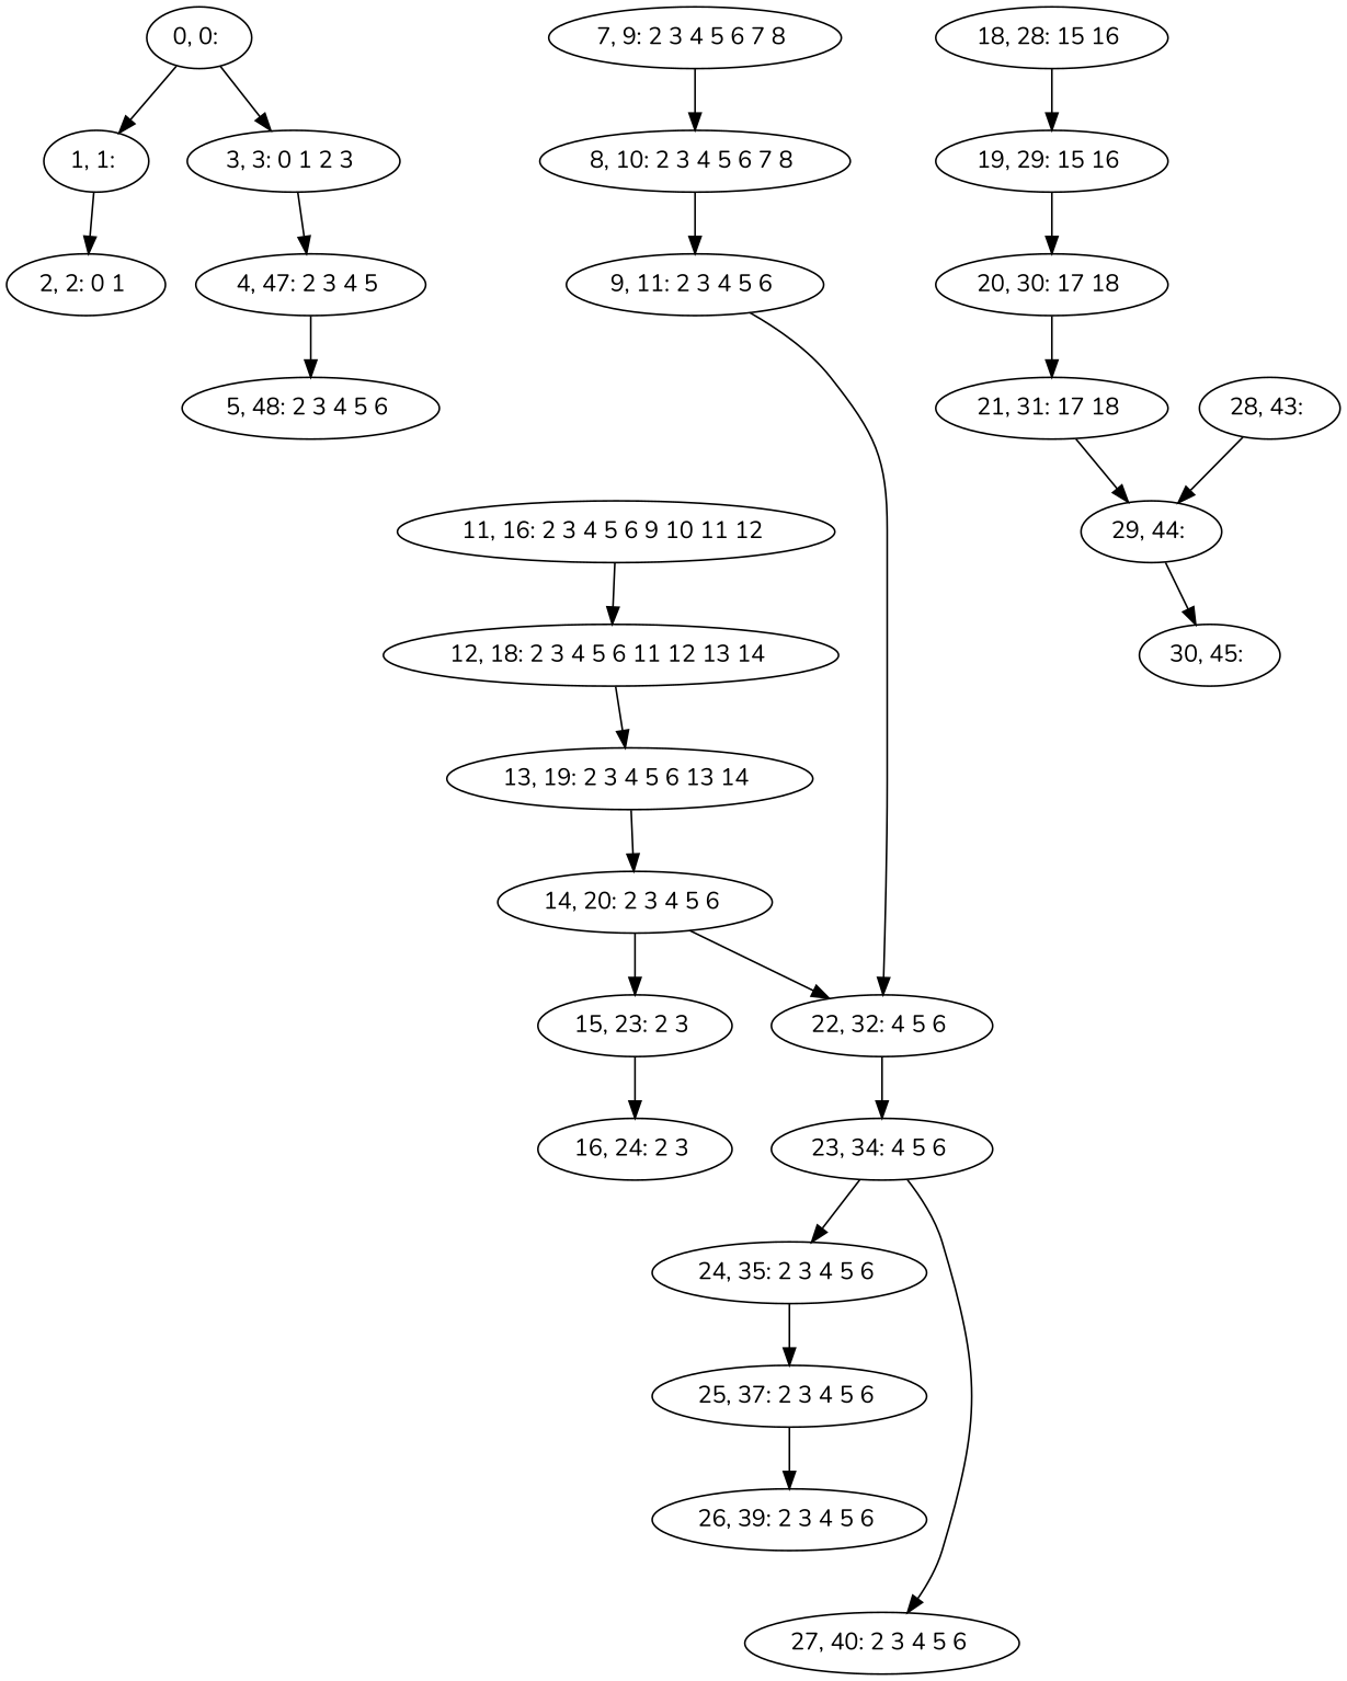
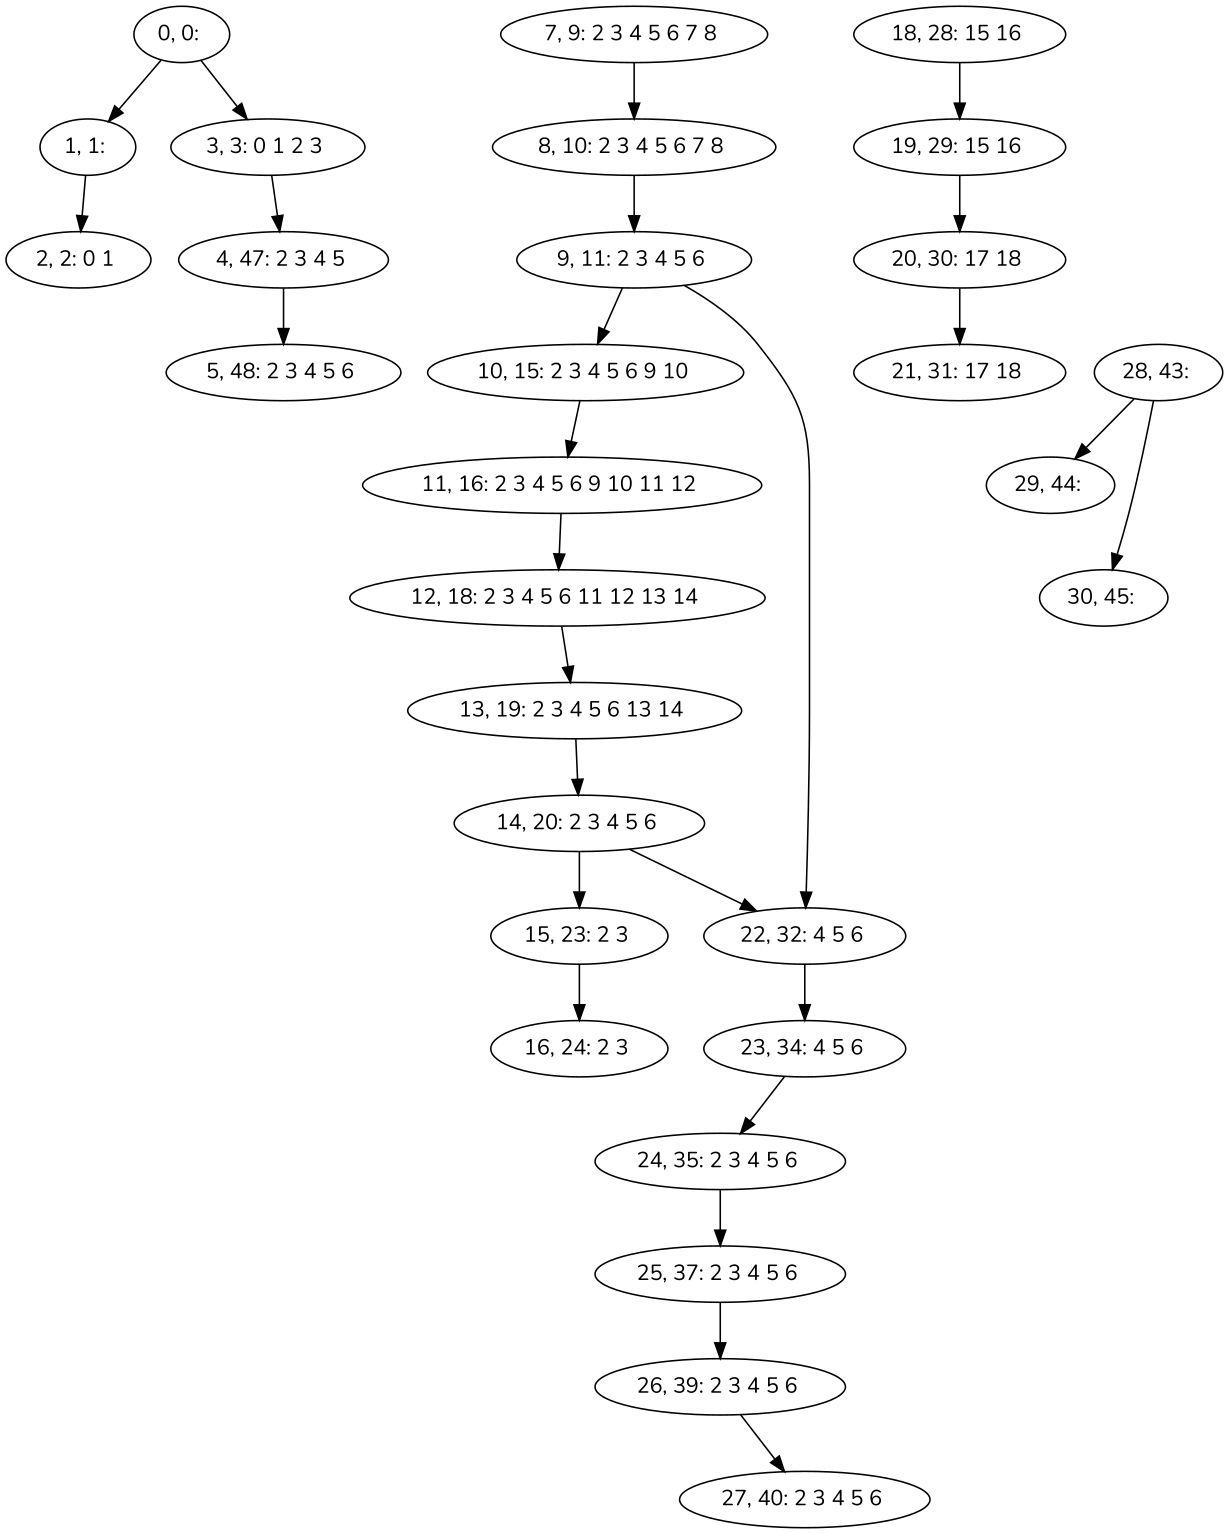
  digraph {
    fontname=Nunito
    node [fontname=Nunito]
    edge [fontname=Nunito]
    n1 [label="0, 0: "]
    n2 [label="1, 1: "]
    n3 [label="3, 3: 0 1 2 3 "]
    n4 [label="2, 2: 0 1 "]
    n5 [label="4, 47: 2 3 4 5 "]
    n6 [label="5, 48: 2 3 4 5 6 "]
    n7 [label="7, 9: 2 3 4 5 6 7 8 "]
    n8 [label="8, 10: 2 3 4 5 6 7 8 "]
    n9 [label="9, 11: 2 3 4 5 6 "]
+   n10 [label="10, 15: 2 3 4 5 6 9 10 "]
    n11 [label="22, 32: 4 5 6 "]
    n12 [label="11, 16: 2 3 4 5 6 9 10 11 12 "]
    n13 [label="23, 34: 4 5 6 "]
    n14 [label="12, 18: 2 3 4 5 6 11 12 13 14 "]
    n15 [label="13, 19: 2 3 4 5 6 13 14 "]
    n16 [label="14, 20: 2 3 4 5 6 "]
    n17 [label="15, 23: 2 3 "]
    n18 [label="16, 24: 2 3 "]
    n19 [label="18, 28: 15 16 "]
    n20 [label="19, 29: 15 16 "]
    n21 [label="20, 30: 17 18 "]
    n22 [label="21, 31: 17 18 "]
    n23 [label="29, 44: "]
    n24 [label="30, 45: "]
    n25 [label="24, 35: 2 3 4 5 6 "]
    n26 [label="25, 37: 2 3 4 5 6 "]
    n27 [label="26, 39: 2 3 4 5 6 "]
    n28 [label="27, 40: 2 3 4 5 6 "]
    n29 [label="28, 43: "]
    n1 -> n2
    n1 -> n3
    n2 -> n4
    n3 -> n5
    n5 -> n6
    n7 -> n8
    n8 -> n9
+   n9 -> n10
    n9 -> n11
+   n10 -> n12
    n11 -> n13
    n12 -> n14
    n13 -> n25
    n14 -> n15
    n15 -> n16
    n16 -> n11
    n16 -> n17
    n17 -> n18
    n19 -> n20
    n20 -> n21
    n21 -> n22
-   n22 -> n23
-   n23 -> n24
+   n29 -> n24
    n25 -> n26
    n26 -> n27
-   n13 -> n28
+   n27 -> n28
    n29 -> n23
  }
